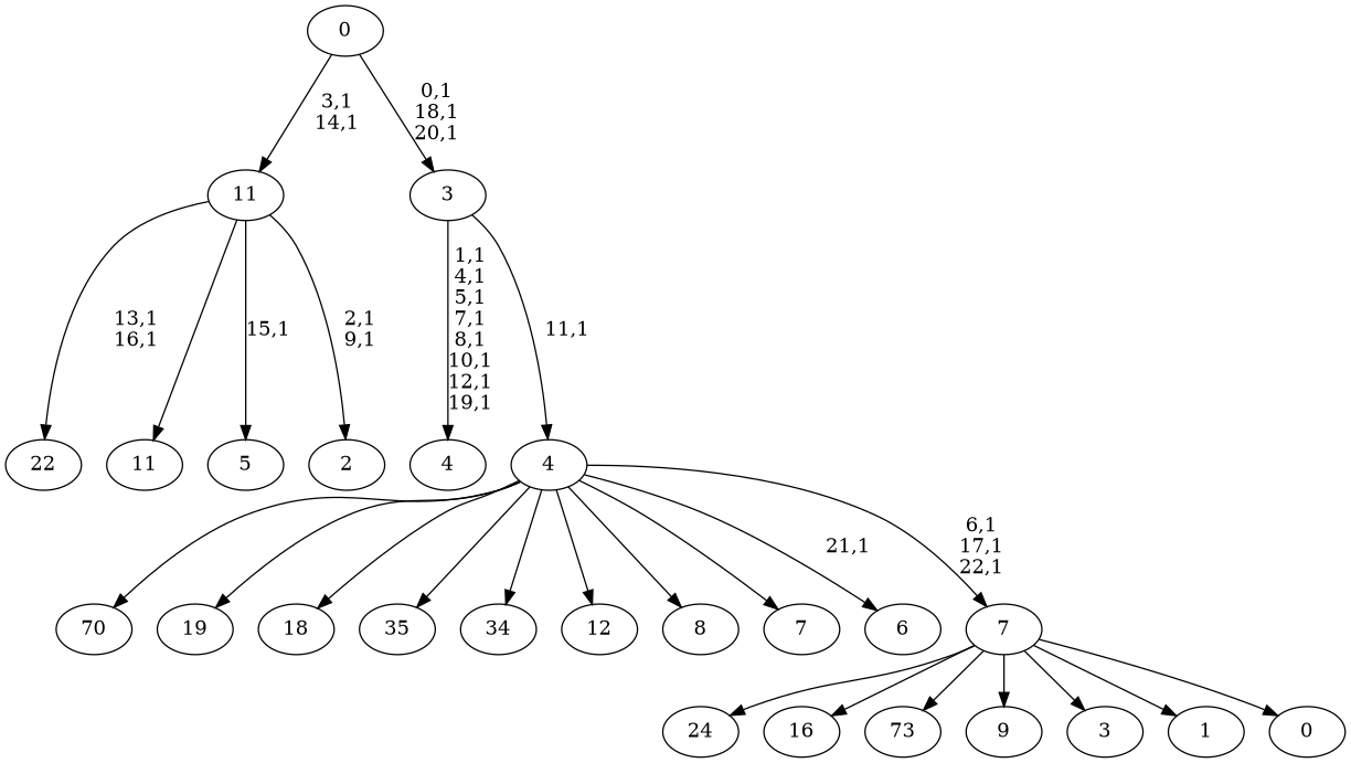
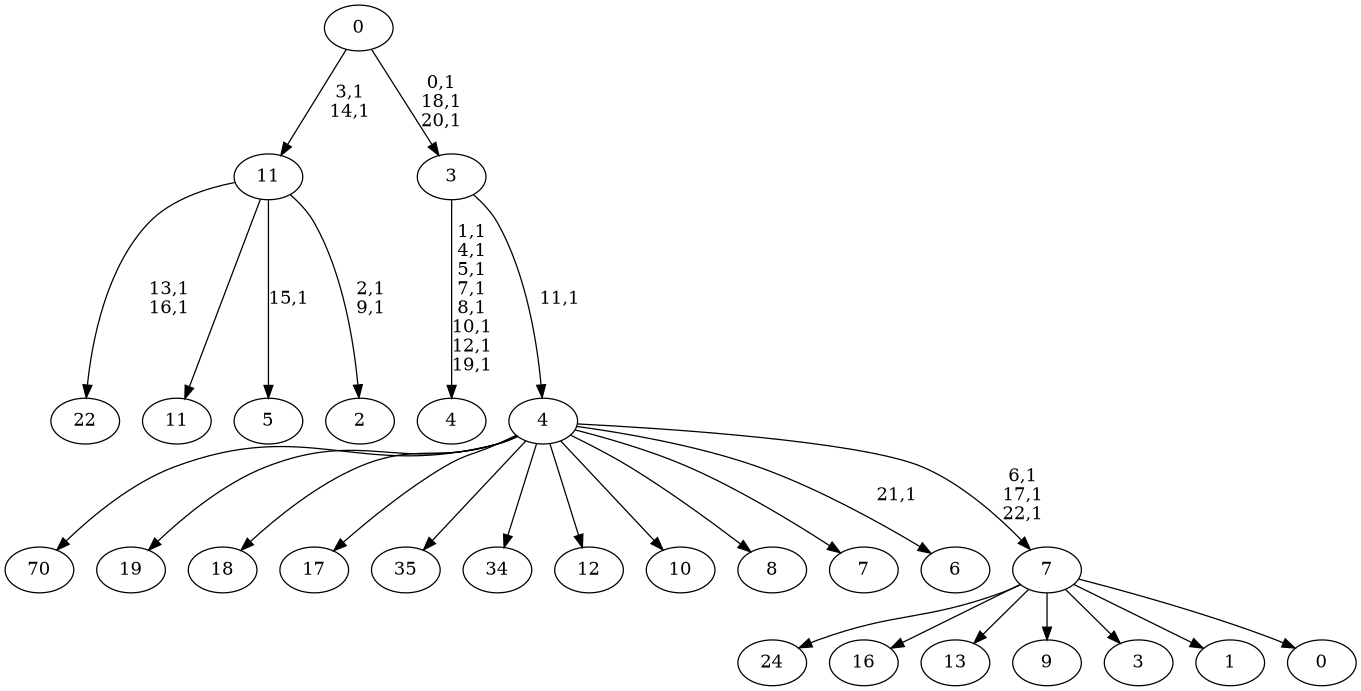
  digraph {
    n1 [label=22]
    n2 [label=24]
    n3 [label=70]
    n4 [label=19]
    n5 [label=18]
+   n6 [label=17]
    n7 [label=16]
    n8 [label=35]
    n9 [label=34]
-   n10 [label=73]
+   n10 [label=13]
    n11 [label=12]
    n12 [label=11]
+   n13 [label=10]
    n14 [label=9]
    n15 [label=8]
    n16 [label=7]
    n17 [label=6]
    n18 [label=5]
    n19 [label=4]
    n20 [label=3]
    n21 [label=2]
    11
    n23 [label=1]
    n24 [label=0]
    7
    4
    3
    0
    11 -> n1 [label="13,1\n16,1"]
    11 -> n12
    11 -> n18 [label="15,1"]
    11 -> n21 [label="2,1\n9,1"]
    7 -> n2
    7 -> n7
    7 -> n10
    7 -> n14
    7 -> n20
    7 -> n23
    7 -> n24
    4 -> n3
    4 -> n4
    4 -> n5
+   4 -> n6
    4 -> n8
    4 -> n9
    4 -> n11
+   4 -> n13
    4 -> n15
    4 -> n16
    4 -> n17 [label="21,1"]
    4 -> 7 [label="6,1\n17,1\n22,1"]
    3 -> n19 [label="1,1\n4,1\n5,1\n7,1\n8,1\n10,1\n12,1\n19,1"]
    3 -> 4 [label="11,1"]
    0 -> 11 [label="3,1\n14,1"]
    0 -> 3 [label="0,1\n18,1\n20,1"]
  }
